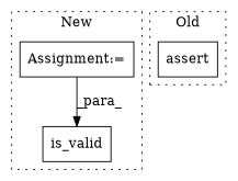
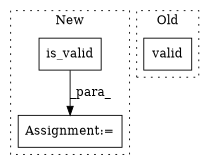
  digraph {
    node [shape=box]
    n1 [a=32 l="9,1" label=is_valid s="6607,6619"]
    n2 [a=7 l=2 label="Assignment:=" s=6605]
-   n3 [a=6 l=7 label=assert s=6551]
+   n3 [a=6 l=7 label=valid s=6551]
    subgraph cluster_1 {
      label=New
      style=dotted
      n1
      n2
    }
    subgraph cluster_2 {
      label=Old
      style=dotted
      n3
    }
-   n2 -> n1 [label=_para_]
+   n1 -> n2 [label=_para_]
  }
